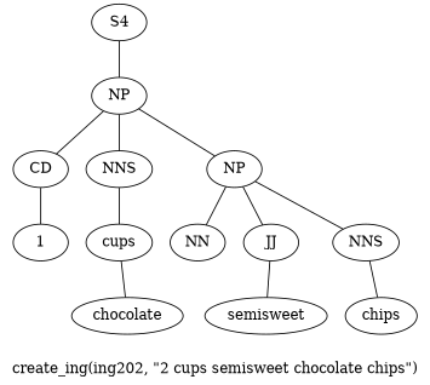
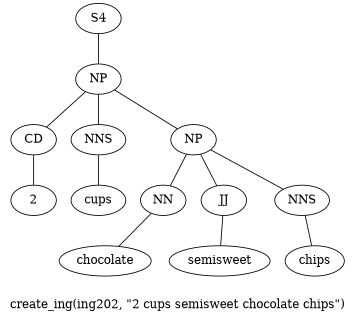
  graph {
    label="create_ing(ing202, \"2 cups semisweet chocolate chips\")"
    n1 [label=S4]
    n2 [label=NP]
    n3 [label=CD]
    n4 [label=NNS]
    n5 [label=NP]
-   n6 [label=1]
+   n6 [label=2]
    n7 [label=cups]
    n8 [label=JJ]
    n9 [label=NN]
    n10 [label=NNS]
    n11 [label=semisweet]
    n12 [label=chocolate]
    n13 [label=chips]
    n1 -- n2
    n2 -- n3
    n2 -- n4
    n2 -- n5
    n3 -- n6
    n4 -- n7
    n5 -- n8
    n5 -- n9
    n5 -- n10
    n8 -- n11
-   n7 -- n12
+   n9 -- n12
    n10 -- n13
  }
